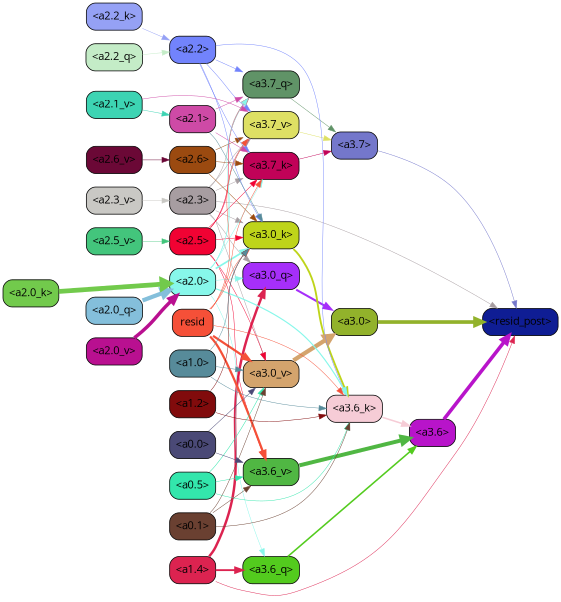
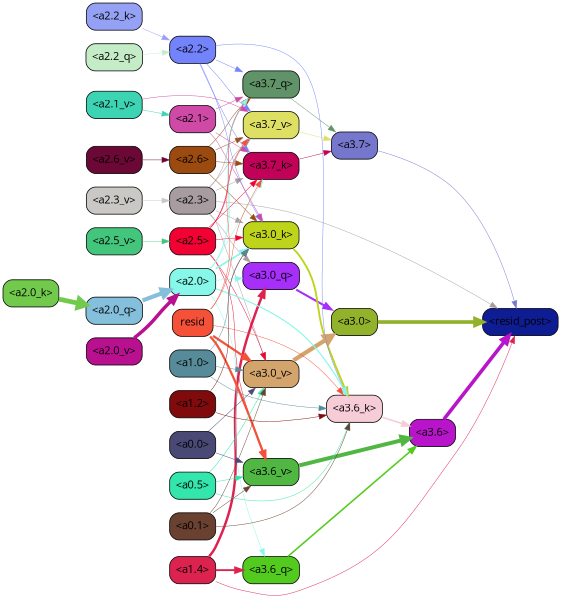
  strict digraph {
    fontname="Open Sans"
    rankdir=LR
    splines=true
    node [color=black fontname="Open Sans" shape=box style="filled, rounded"]
    edge [color="#a79da1" fontname="Open Sans" penwidth=0.6]
    "<a3.7>" [fillcolor="#7477cb"]
    "<resid_post>" [fillcolor="#0f1d94"]
    "<a3.6>" [fillcolor="#b814ca"]
    "<a3.0>" [fillcolor="#92b22b"]
    "<a2.3>" [fillcolor="#a79da1"]
    "<a3.7_q>" [fillcolor="#609367"]
    "<a3.0_q>" [fillcolor="#a62ffa"]
    "<a3.7_k>" [fillcolor="#c10258"]
    "<a3.0_k>" [fillcolor="#bed41a"]
    "<a3.7_v>" [fillcolor="#dee064"]
    "<a3.0_v>" [fillcolor="#d4a46d"]
    "<a3.6_k>" [fillcolor="#f6ccd6"]
    "<a1.4>" [fillcolor="#dc2350"]
    "<a3.6_q>" [fillcolor="#53cb1e"]
    "<a3.6_v>" [fillcolor="#50b743"]
    "<a2.6>" [fillcolor="#9b4a10"]
    "<a2.5>" [fillcolor="#f10233"]
    "<a2.2>" [fillcolor="#7283fc"]
    "<a2.1>" [fillcolor="#ce4aa6"]
    "<a2.0>" [fillcolor="#87f7ea"]
    n21 [fillcolor="#f55038" label=resid]
    "<a1.2>" [fillcolor="#810b0c"]
    "<a1.0>" [fillcolor="#578b9a"]
    "<a0.5>" [fillcolor="#33e6ac"]
    "<a0.1>" [fillcolor="#6a4031"]
    "<a0.0>" [fillcolor="#4a4976"]
    "<a2.2_q>" [fillcolor="#c4ecc7"]
    "<a2.0_q>" [fillcolor="#84bfdb"]
    "<a2.2_k>" [fillcolor="#95a1f5"]
    "<a2.0_k>" [fillcolor="#72ca4c"]
    "<a2.6_v>" [fillcolor="#6b0836"]
    "<a2.5_v>" [fillcolor="#43c57c"]
    "<a2.3_v>" [fillcolor="#c9c8c4"]
    "<a2.1_v>" [fillcolor="#3dd4b3"]
    "<a2.0_v>" [fillcolor="#b91090"]
    "<a3.7>" -> "<resid_post>" [color="#7477cb"]
    "<a3.6>" -> "<resid_post>" [color="#b814ca" penwidth=4.753257989883423]
    "<a3.0>" -> "<resid_post>" [color="#92b22b" penwidth=4.90053927898407]
    "<a2.3>" -> "<resid_post>"
    "<a2.3>" -> "<a3.7_q>"
    "<a2.3>" -> "<a3.0_q>"
    "<a2.3>" -> "<a3.7_k>"
    "<a2.3>" -> "<a3.0_k>"
    "<a2.3>" -> "<a3.7_v>"
    "<a2.3>" -> "<a3.0_v>"
    "<a3.7_q>" -> "<a3.7>" [color="#609367"]
    "<a3.0_q>" -> "<a3.0>" [color="#a62ffa" penwidth=2.7421876192092896]
    "<a3.7_k>" -> "<a3.7>" [color="#c10258"]
    "<a3.0_k>" -> "<a3.6_k>" [color="#bed41a" penwidth=2.476402521133423]
    "<a3.7_v>" -> "<a3.7>" [color="#dee064"]
    "<a3.0_v>" -> "<a3.0>" [color="#d4a46d" penwidth=5.652270674705505]
    "<a3.6_k>" -> "<a3.6>" [color="#f6ccd6" penwidth=2.048597991466522]
    "<a1.4>" -> "<resid_post>" [color="#dc2350"]
    "<a1.4>" -> "<a3.0_q>" [color="#dc2350" penwidth=3.2760138511657715]
    "<a1.4>" -> "<a3.6_q>" [color="#dc2350" penwidth=2.5149343013763428]
    "<a3.6_q>" -> "<a3.6>" [color="#53cb1e" penwidth=2.091020345687866]
    "<a3.6_v>" -> "<a3.6>" [color="#50b743" penwidth=5.2550448179244995]
+   "<a2.6>" -> "<a3.7_q>" [color="#9b4a10"]
    "<a2.6>" -> "<a3.7_k>" [color="#9b4a10"]
    "<a2.6>" -> "<a3.0_k>" [color="#9b4a10"]
    "<a2.6>" -> "<a3.7_v>" [color="#9b4a10"]
    "<a2.5>" -> "<a3.7_q>" [color="#f10233"]
    "<a2.5>" -> "<a3.7_k>" [color="#f10233"]
    "<a2.5>" -> "<a3.0_k>" [color="#f10233"]
    "<a2.5>" -> "<a3.7_v>" [color="#f10233"]
    "<a2.5>" -> "<a3.0_v>" [color="#f10233"]
    "<a2.5>" -> "<a3.6_v>" [color="#f10233"]
    "<a2.2>" -> "<a3.7_q>" [color="#7283fc"]
    "<a2.2>" -> "<a3.7_k>" [color="#7283fc"]
    "<a2.2>" -> "<a3.0_k>" [color="#7283fc"]
    "<a2.2>" -> "<a3.7_v>" [color="#7283fc"]
    "<a2.2>" -> "<a3.6_k>" [color="#7283fc"]
    "<a2.1>" -> "<a3.7_q>" [color="#ce4aa6"]
    "<a2.1>" -> "<a3.7_k>" [color="#ce4aa6"]
-   "<a2.1>" -> "<a3.0_k>" [color="#578b9a"]
+   "<a2.1>" -> "<a3.0_k>" [color="#ce4aa6"]
    "<a2.0>" -> "<a3.7_q>" [color="#87f7ea"]
    "<a2.0>" -> "<a3.0_q>" [color="#87f7ea"]
    "<a2.0>" -> "<a3.7_k>" [color="#87f7ea"]
    "<a2.0>" -> "<a3.0_k>" [color="#87f7ea" penwidth=2.2635570764541626]
    "<a2.0>" -> "<a3.7_v>" [color="#87f7ea"]
    "<a2.0>" -> "<a3.6_k>" [color="#87f7ea" penwidth=1.5290023684501648]
    "<a2.0>" -> "<a3.6_q>" [color="#87f7ea"]
    n21 -> "<a3.7_k>" [color="#f55038"]
-   n21 -> "<a3.0_k>" [color="#f55038"]
    n21 -> "<a3.7_v>" [color="#f55038"]
    n21 -> "<a3.0_v>" [color="#f55038" penwidth=2.972973108291626]
    n21 -> "<a3.6_k>" [color="#f55038"]
    n21 -> "<a3.6_v>" [color="#f55038" penwidth=2.9556376338005066]
    "<a1.2>" -> "<a3.0_k>" [color="#810b0c"]
    "<a1.2>" -> "<a3.6_k>" [color="#810b0c"]
    "<a1.0>" -> "<a3.0_k>" [color="#578b9a"]
    "<a1.0>" -> "<a3.0_v>" [color="#578b9a"]
    "<a1.0>" -> "<a3.6_k>" [color="#578b9a"]
    "<a0.5>" -> "<a3.0_v>" [color="#33e6ac" penwidth=0.6790935099124908]
    "<a0.5>" -> "<a3.6_k>" [color="#33e6ac"]
    "<a0.5>" -> "<a3.6_v>" [color="#33e6ac"]
    "<a0.1>" -> "<a3.0_v>" [color="#6a4031"]
    "<a0.1>" -> "<a3.6_k>" [color="#6a4031"]
    "<a0.1>" -> "<a3.6_v>" [color="#6a4031"]
    "<a0.0>" -> "<a3.0_v>" [color="#4a4976"]
    "<a0.0>" -> "<a3.6_v>" [color="#4a4976"]
    "<a2.2_q>" -> "<a2.2>" [color="#c4ecc7"]
    "<a2.0_q>" -> "<a2.0>" [color="#84bfdb" penwidth=5.557696580886841]
    "<a2.2_k>" -> "<a2.2>" [color="#95a1f5"]
-   "<a2.0_k>" -> "<a2.0>" [color="#72ca4c" penwidth=6.320472955703735]
+   "<a2.0_k>" -> "<a2.0_q>" [color="#72ca4c" penwidth=6.320472955703735]
    "<a2.6_v>" -> "<a2.6>" [color="#6b0836"]
    "<a2.5_v>" -> "<a2.5>" [color="#43c57c"]
    "<a2.3_v>" -> "<a2.3>" [color="#c9c8c4"]
    "<a2.1_v>" -> "<a3.7_v>" [color="#ce4aa6"]
    "<a2.1_v>" -> "<a2.1>" [color="#3dd4b3"]
    "<a2.0_v>" -> "<a2.0>" [color="#b91090" penwidth=4.611755967140198]
  }
